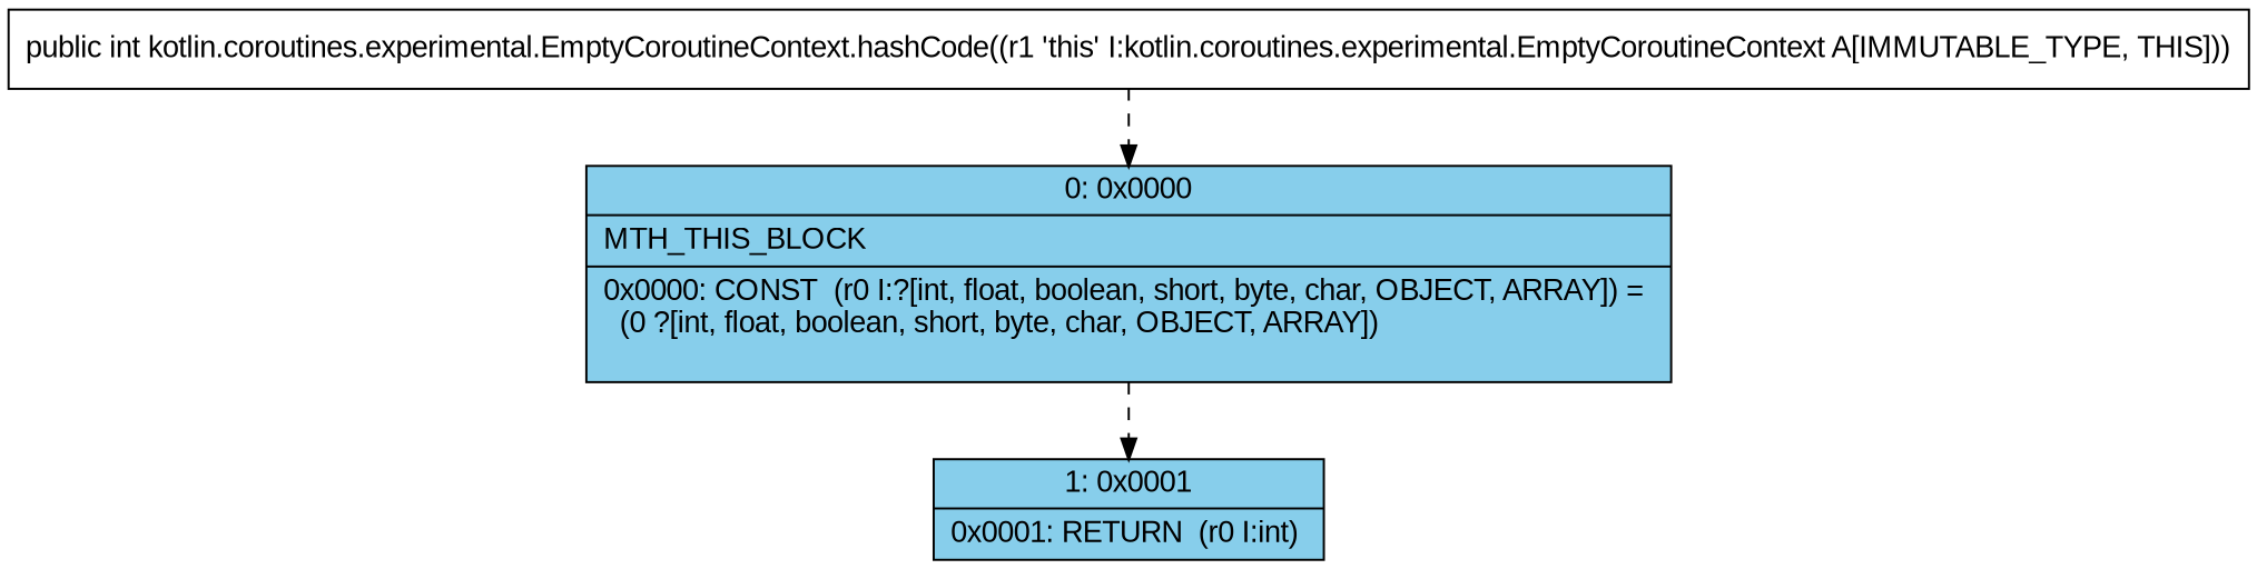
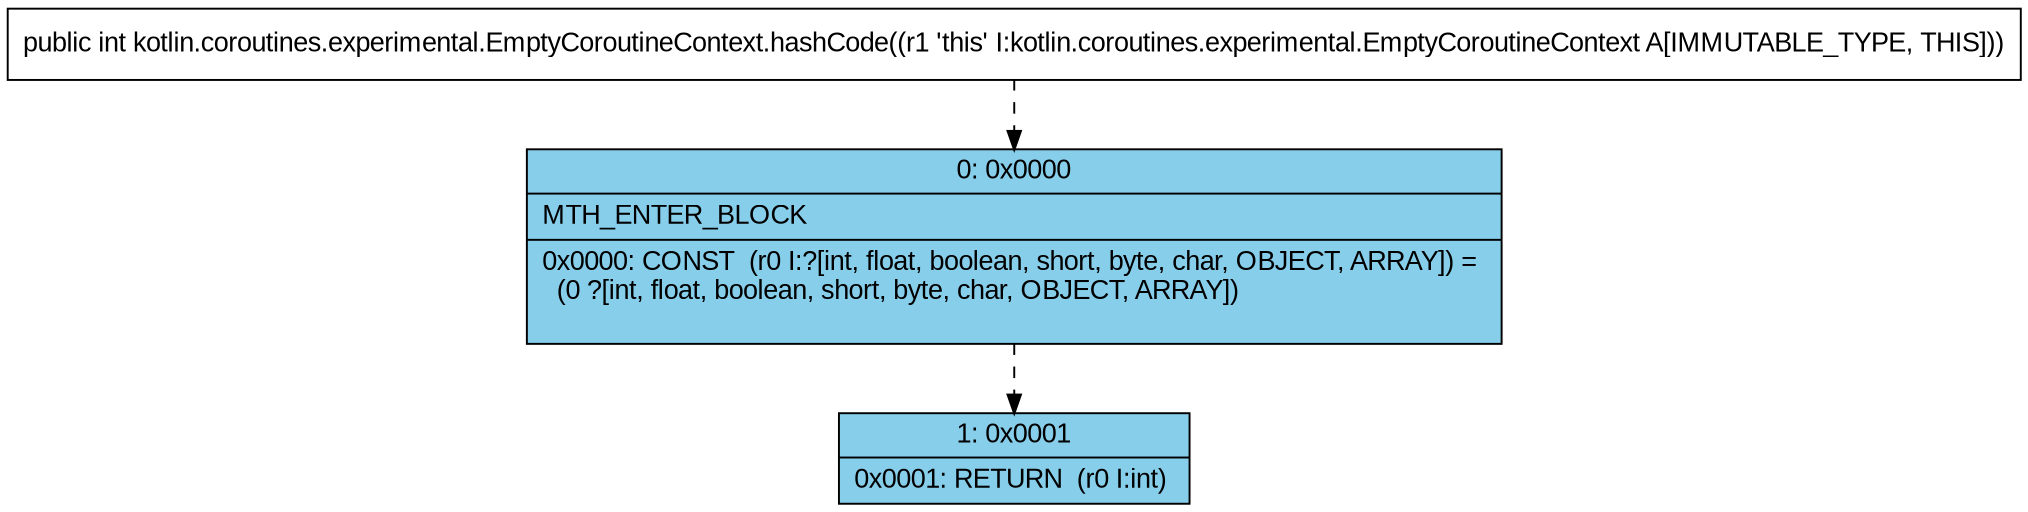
  digraph {
    fontname="Liberation Sans"
    node [shape=record style=filled fillcolor=skyblue fontname="Liberation Sans"]
    edge [style=dashed fontname="Liberation Sans"]
-   n1 [label="{0\:\ 0x0000|MTH_THIS_BLOCK\l|0x0000: CONST  (r0 I:?[int, float, boolean, short, byte, char, OBJECT, ARRAY]) = \l  (0 ?[int, float, boolean, short, byte, char, OBJECT, ARRAY])\l \l}"]
+   n1 [label="{0\:\ 0x0000|MTH_ENTER_BLOCK\l|0x0000: CONST  (r0 I:?[int, float, boolean, short, byte, char, OBJECT, ARRAY]) = \l  (0 ?[int, float, boolean, short, byte, char, OBJECT, ARRAY])\l \l}"]
    n2 [label="{1\:\ 0x0001|0x0001: RETURN  (r0 I:int) \l}"]
    n3 [label="{public int kotlin.coroutines.experimental.EmptyCoroutineContext.hashCode((r1 'this' I:kotlin.coroutines.experimental.EmptyCoroutineContext A[IMMUTABLE_TYPE, THIS])) }" fillcolor=white]
    n1 -> n2
    n3 -> n1
  }
